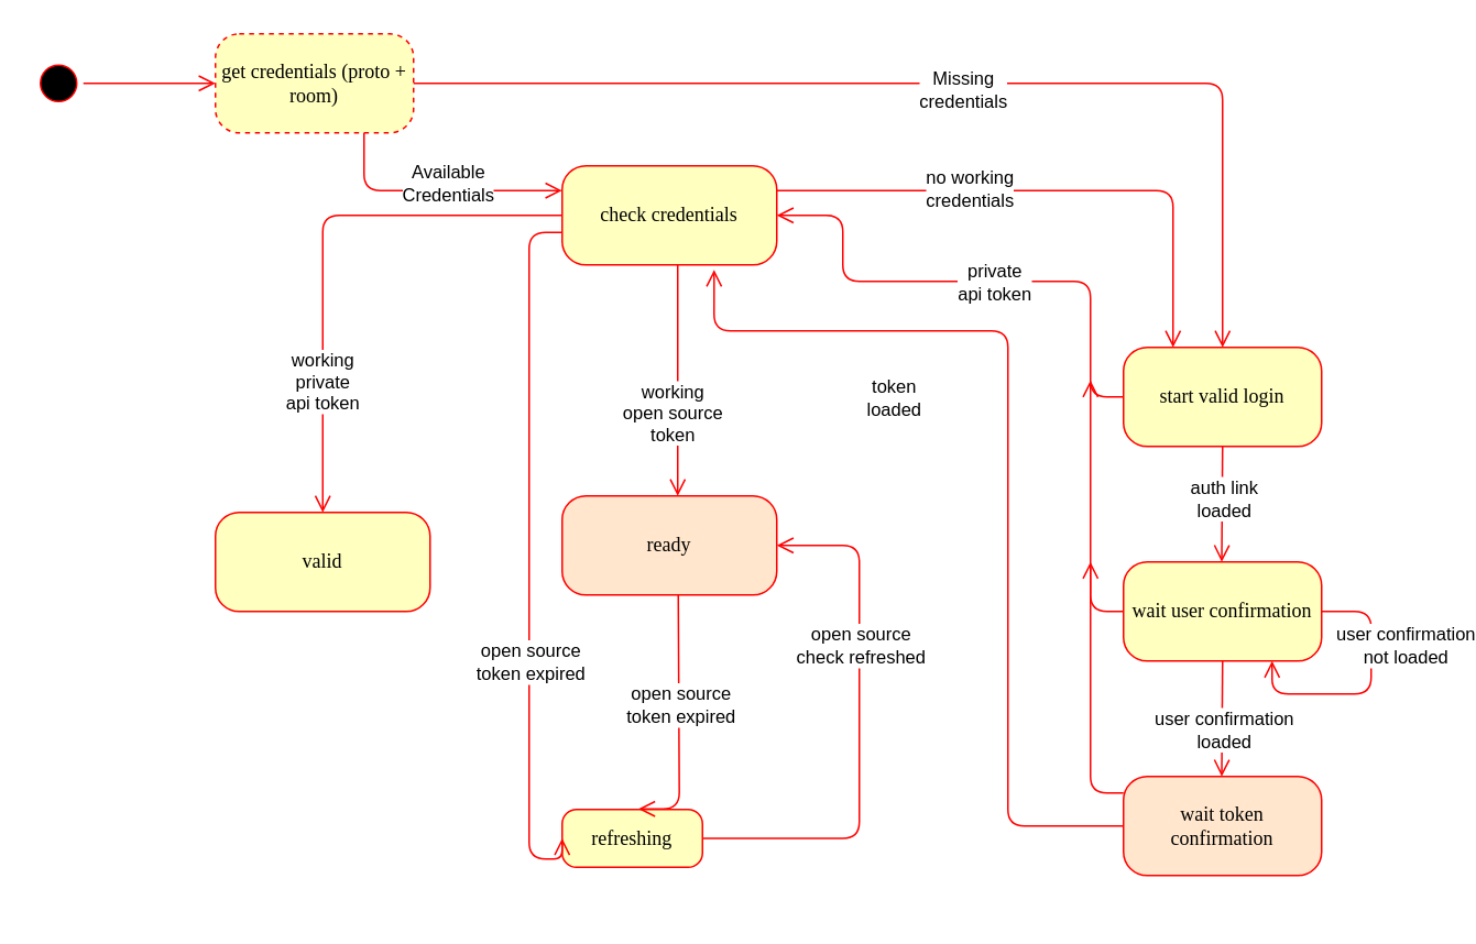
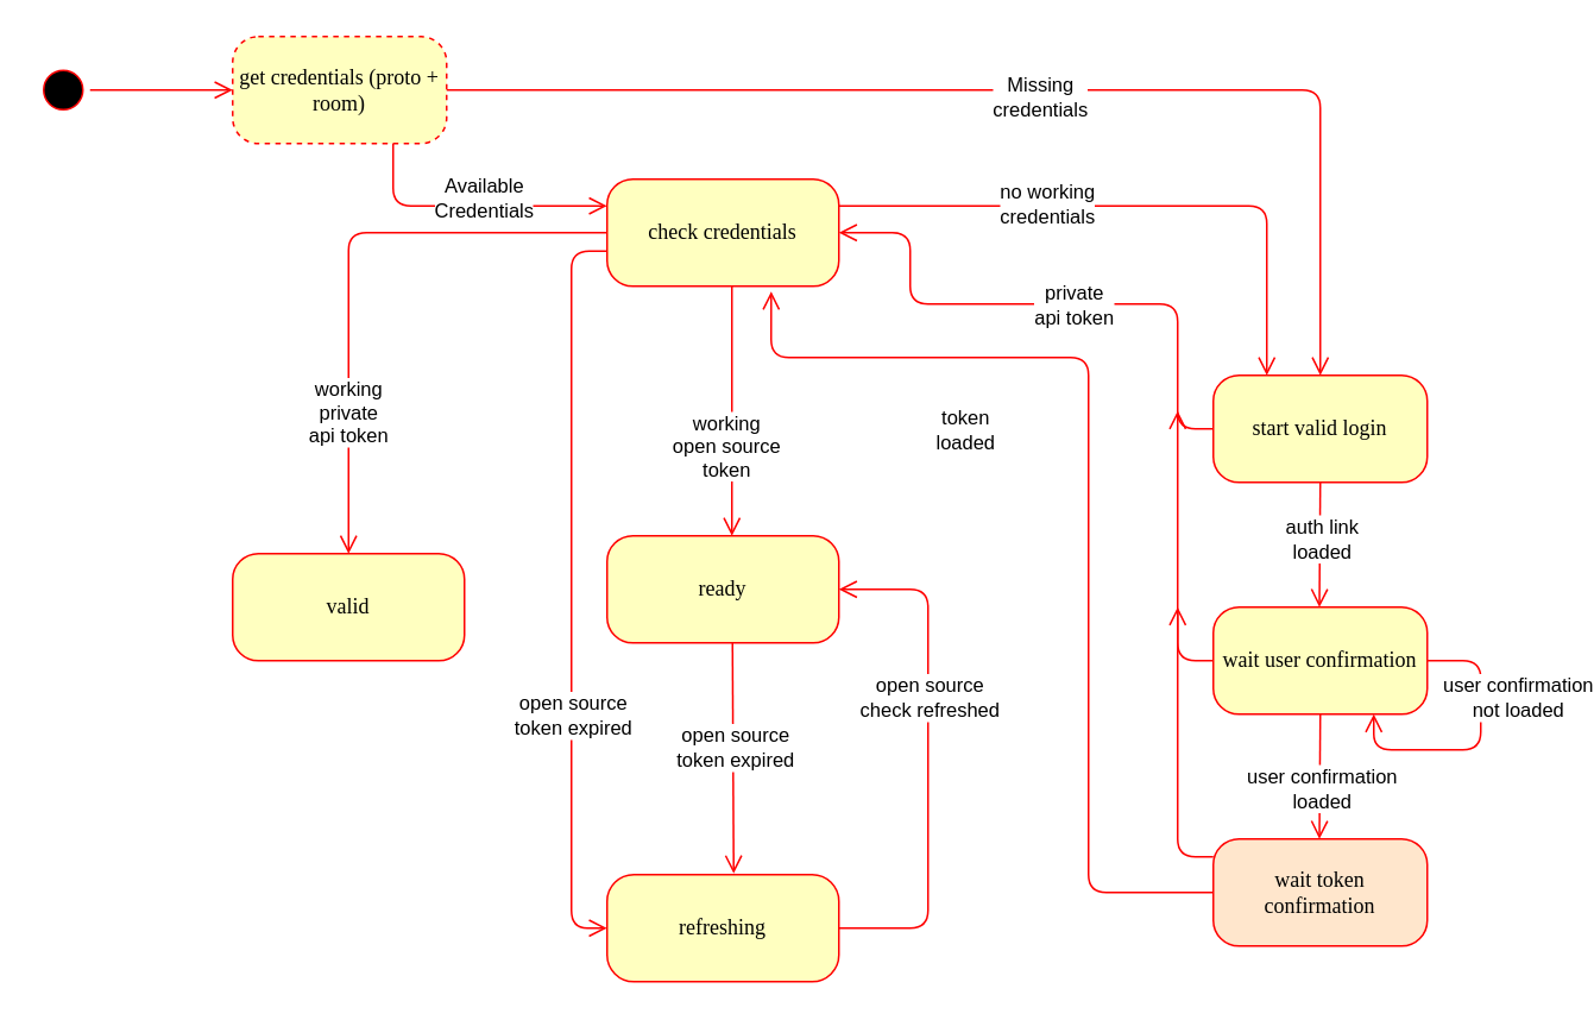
  <mxCell id="0" />
  <mxCell id="1" parent="0" />
  <mxCell id="2" value="" style="ellipse;html=1;shape=startState;fillColor=#000000;strokeColor=#ff0000;rounded=1;shadow=0;comic=0;labelBackgroundColor=none;fontFamily=Verdana;fontSize=12;fontColor=#000000;align=center;direction=south;" parent="1" vertex="1"><mxGeometry x="20" y="35" width="30" height="30" as="geometry" /></mxCell>
- <mxCell id="3" value="ready" style="rounded=1;whiteSpace=wrap;html=1;arcSize=24;fillColor=#ffe6cc;strokeColor=#ff0000;shadow=0;comic=0;labelBackgroundColor=none;fontFamily=Verdana;fontSize=12;fontColor=#000000;align=center;" parent="1" vertex="1"><mxGeometry x="340" y="300" width="130" height="60" as="geometry" /></mxCell>
+ <mxCell id="3" value="ready" style="rounded=1;whiteSpace=wrap;html=1;arcSize=24;fillColor=#ffffc0;strokeColor=#ff0000;shadow=0;comic=0;labelBackgroundColor=none;fontFamily=Verdana;fontSize=12;fontColor=#000000;align=center;" parent="1" vertex="1"><mxGeometry x="340" y="300" width="130" height="60" as="geometry" /></mxCell>
  <mxCell id="4" value="get credentials (proto + room)" style="rounded=1;whiteSpace=wrap;html=1;arcSize=24;fillColor=#ffffc0;strokeColor=#ff0000;shadow=0;comic=0;labelBackgroundColor=none;fontFamily=Verdana;fontSize=12;fontColor=#000000;align=center;dashed=1;" parent="1" vertex="1"><mxGeometry x="130" y="20" width="120" height="60" as="geometry" /></mxCell>
  <mxCell id="5" style="edgeStyle=orthogonalEdgeStyle;html=1;exitX=1;exitY=0.25;entryX=0.25;entryY=0;labelBackgroundColor=none;endArrow=open;endSize=8;strokeColor=#ff0000;fontFamily=Verdana;fontSize=12;align=left;" parent="1" source="6" target="9" edge="1"><mxGeometry relative="1" as="geometry" /></mxCell>
  <mxCell id="6" value="check credentials" style="rounded=1;whiteSpace=wrap;html=1;arcSize=24;fillColor=#ffffc0;strokeColor=#ff0000;shadow=0;comic=0;labelBackgroundColor=none;fontFamily=Verdana;fontSize=12;fontColor=#000000;align=center;" parent="1" vertex="1"><mxGeometry x="340" y="100" width="130" height="60" as="geometry" /></mxCell>
  <mxCell id="7" style="edgeStyle=orthogonalEdgeStyle;html=1;exitX=1;exitY=0.5;labelBackgroundColor=none;endArrow=open;endSize=8;strokeColor=#ff0000;fontFamily=Verdana;fontSize=12;align=left;exitDx=0;exitDy=0;entryX=0.5;entryY=0;entryDx=0;entryDy=0;" parent="1" source="4" target="9" edge="1"><mxGeometry relative="1" as="geometry"><Array as="points"><mxPoint x="740" y="50" /></Array><mxPoint x="470" y="60" as="targetPoint" /></mxGeometry></mxCell>
  <mxCell id="8" value="Missing&lt;br&gt; credentials" style="edgeLabel;html=1;align=center;verticalAlign=middle;resizable=0;points=[];" parent="7" vertex="1" connectable="0"><mxGeometry x="0.021" y="-3" relative="1" as="geometry"><mxPoint as="offset" /></mxGeometry></mxCell>
  <mxCell id="9" value="start valid login" style="rounded=1;whiteSpace=wrap;html=1;arcSize=24;fillColor=#ffffc0;strokeColor=#ff0000;shadow=0;comic=0;labelBackgroundColor=none;fontFamily=Verdana;fontSize=12;fontColor=#000000;align=center;" parent="1" vertex="1"><mxGeometry x="680" y="210" width="120" height="60" as="geometry" /></mxCell>
  <mxCell id="10" style="edgeStyle=orthogonalEdgeStyle;html=1;labelBackgroundColor=none;endArrow=open;endSize=8;strokeColor=#ff0000;fontFamily=Verdana;fontSize=12;align=left;" parent="1" source="2" target="4" edge="1"><mxGeometry relative="1" as="geometry" /></mxCell>
  <mxCell id="11" style="edgeStyle=orthogonalEdgeStyle;html=1;labelBackgroundColor=none;endArrow=open;endSize=8;strokeColor=#ff0000;fontFamily=Verdana;fontSize=12;align=left;entryX=0;entryY=0.25;entryDx=0;entryDy=0;" parent="1" source="4" target="6" edge="1"><mxGeometry relative="1" as="geometry"><Array as="points"><mxPoint x="220" y="115" /></Array></mxGeometry></mxCell>
  <mxCell id="12" value="Available&lt;br&gt;Credentials" style="edgeLabel;html=1;align=center;verticalAlign=middle;resizable=0;points=[];" parent="1" vertex="1" connectable="0"><mxGeometry x="270" y="110" as="geometry" /></mxCell>
  <mxCell id="13" value="&lt;div&gt;no working&lt;/div&gt;&lt;div&gt; credentials&lt;/div&gt;" style="edgeLabel;html=1;align=center;verticalAlign=middle;resizable=0;points=[];" parent="1" vertex="1" connectable="0"><mxGeometry x="600" y="120" as="geometry"><mxPoint x="-14" y="-7" as="offset" /></mxGeometry></mxCell>
- <mxCell id="14" value="refreshing" style="rounded=1;whiteSpace=wrap;html=1;arcSize=25;fillColor=#ffffc0;strokeColor=#ff0000;shadow=0;comic=0;labelBackgroundColor=none;fontFamily=Verdana;fontSize=12;fontColor=#000000;align=center;" parent="1" vertex="1"><mxGeometry x="340" y="490" width="85" height="35" as="geometry" /></mxCell>
+ <mxCell id="14" value="refreshing" style="rounded=1;whiteSpace=wrap;html=1;arcSize=25;fillColor=#ffffc0;strokeColor=#ff0000;shadow=0;comic=0;labelBackgroundColor=none;fontFamily=Verdana;fontSize=12;fontColor=#000000;align=center;" parent="1" vertex="1"><mxGeometry x="340" y="490" width="130" height="60" as="geometry" /></mxCell>
  <mxCell id="15" style="edgeStyle=elbowEdgeStyle;html=1;labelBackgroundColor=none;endArrow=open;endSize=8;strokeColor=#ff0000;fontFamily=Verdana;fontSize=12;align=left;exitX=1;exitY=0.5;exitDx=0;exitDy=0;entryX=1;entryY=0.5;entryDx=0;entryDy=0;" parent="1" edge="1" target="3" source="14"><mxGeometry relative="1" as="geometry"><mxPoint x="410" y="420" as="sourcePoint" /><mxPoint x="410" y="360" as="targetPoint" /><Array as="points"><mxPoint x="520" y="400" /><mxPoint x="420" y="390" /></Array></mxGeometry></mxCell>
  <mxCell id="16" style="edgeStyle=orthogonalEdgeStyle;html=1;labelBackgroundColor=none;endArrow=open;endSize=8;strokeColor=#ff0000;fontFamily=Verdana;fontSize=12;align=left;entryX=0.5;entryY=0;entryDx=0;entryDy=0;" parent="1" edge="1"><mxGeometry relative="1" as="geometry"><mxPoint x="410" y="160" as="sourcePoint" /><Array as="points"><mxPoint x="410" y="290" /><mxPoint x="410" y="290" /></Array><mxPoint x="410" y="300" as="targetPoint" /></mxGeometry></mxCell>
  <mxCell id="17" value="working &lt;br&gt;&lt;div&gt;open source&lt;/div&gt;&lt;div&gt;token&lt;br&gt;&lt;/div&gt;" style="edgeLabel;html=1;align=center;verticalAlign=middle;resizable=0;points=[];" parent="1" vertex="1" connectable="0"><mxGeometry x="410" y="300" as="geometry"><mxPoint x="-4" y="-51" as="offset" /></mxGeometry></mxCell>
  <mxCell id="18" style="edgeStyle=orthogonalEdgeStyle;html=1;exitX=0;exitY=0.5;entryX=1;entryY=0.5;labelBackgroundColor=none;endArrow=open;endSize=8;strokeColor=#ff0000;fontFamily=Verdana;fontSize=12;align=left;exitDx=0;exitDy=0;entryDx=0;entryDy=0;" parent="1" source="9" target="6" edge="1"><mxGeometry relative="1" as="geometry"><mxPoint x="610" y="305" as="sourcePoint" /><mxPoint x="870" y="400" as="targetPoint" /><Array as="points"><mxPoint x="660" y="240" /><mxPoint x="660" y="170" /><mxPoint x="510" y="170" /><mxPoint x="510" y="130" /></Array></mxGeometry></mxCell>
  <mxCell id="19" value="private&lt;br&gt;api token" style="edgeLabel;html=1;align=center;verticalAlign=middle;resizable=0;points=[];" parent="18" vertex="1" connectable="0"><mxGeometry x="0.071" y="1" relative="1" as="geometry"><mxPoint x="22" y="-1" as="offset" /></mxGeometry></mxCell>
  <mxCell id="20" value="wait user confirmation" style="rounded=1;whiteSpace=wrap;html=1;arcSize=24;fillColor=#ffffc0;strokeColor=#ff0000;shadow=0;comic=0;labelBackgroundColor=none;fontFamily=Verdana;fontSize=12;fontColor=#000000;align=center;" parent="1" vertex="1"><mxGeometry x="680" y="340" width="120" height="60" as="geometry" /></mxCell>
  <mxCell id="21" value="&lt;div&gt;wait token&lt;/div&gt;&lt;div&gt;confirmation&lt;br&gt;&lt;/div&gt;" style="rounded=1;whiteSpace=wrap;html=1;arcSize=24;fillColor=#ffe6cc;strokeColor=#ff0000;shadow=0;comic=0;labelBackgroundColor=none;fontFamily=Verdana;fontSize=12;fontColor=#000000;align=center;" parent="1" vertex="1"><mxGeometry x="680" y="470" width="120" height="60" as="geometry" /></mxCell>
  <mxCell id="22" style="edgeStyle=elbowEdgeStyle;html=1;labelBackgroundColor=none;endArrow=open;endSize=8;strokeColor=#ff0000;fontFamily=Verdana;fontSize=12;align=left;exitX=0.5;exitY=1;exitDx=0;exitDy=0;entryX=0.5;entryY=0;entryDx=0;entryDy=0;" parent="1" source="9" target="20" edge="1"><mxGeometry relative="1" as="geometry"><mxPoint x="739.5" y="280" as="sourcePoint" /><mxPoint x="740" y="310" as="targetPoint" /><Array as="points"><mxPoint x="739.5" y="315" /></Array></mxGeometry></mxCell>
  <mxCell id="23" value="&lt;div&gt;auth link&lt;/div&gt;&lt;div&gt;loaded&lt;/div&gt;" style="edgeLabel;html=1;align=center;verticalAlign=middle;resizable=0;points=[];" parent="22" vertex="1" connectable="0"><mxGeometry x="-0.394" y="3" relative="1" as="geometry"><mxPoint x="-2" y="10" as="offset" /></mxGeometry></mxCell>
  <mxCell id="24" style="edgeStyle=orthogonalEdgeStyle;html=1;entryX=0.75;entryY=1;labelBackgroundColor=none;endArrow=open;endSize=8;strokeColor=#ff0000;fontFamily=Verdana;fontSize=12;align=left;exitX=1;exitY=0.5;exitDx=0;exitDy=0;entryDx=0;entryDy=0;" parent="1" source="20" target="20" edge="1"><mxGeometry relative="1" as="geometry"><mxPoint x="830" y="370" as="sourcePoint" /><Array as="points"><mxPoint x="830" y="370" /><mxPoint x="830" y="420" /><mxPoint x="770" y="420" /></Array><mxPoint x="660" y="460" as="targetPoint" /></mxGeometry></mxCell>
  <mxCell id="25" style="edgeStyle=elbowEdgeStyle;html=1;labelBackgroundColor=none;endArrow=open;endSize=8;strokeColor=#ff0000;fontFamily=Verdana;fontSize=12;align=left;exitX=0.5;exitY=1;exitDx=0;exitDy=0;" parent="1" edge="1"><mxGeometry relative="1" as="geometry"><mxPoint x="740" y="400" as="sourcePoint" /><mxPoint x="740" y="470" as="targetPoint" /><Array as="points"><mxPoint x="739.5" y="445" /></Array></mxGeometry></mxCell>
  <mxCell id="26" value="&lt;div&gt;user confirmation&lt;/div&gt;&lt;div&gt;loaded&lt;br&gt;&lt;/div&gt;" style="edgeLabel;html=1;align=center;verticalAlign=middle;resizable=0;points=[];" parent="25" vertex="1" connectable="0"><mxGeometry x="-0.394" y="3" relative="1" as="geometry"><mxPoint x="-2" y="20" as="offset" /></mxGeometry></mxCell>
  <mxCell id="27" style="edgeStyle=orthogonalEdgeStyle;html=1;entryX=0.708;entryY=1.05;labelBackgroundColor=none;endArrow=open;endSize=8;strokeColor=#ff0000;fontFamily=Verdana;fontSize=12;align=left;exitX=0;exitY=0.5;exitDx=0;exitDy=0;entryDx=0;entryDy=0;entryPerimeter=0;" parent="1" source="21" target="6" edge="1"><mxGeometry relative="1" as="geometry"><mxPoint x="650" y="490" as="sourcePoint" /><Array as="points"><mxPoint x="610" y="500" /><mxPoint x="610" y="200" /><mxPoint x="432" y="200" /></Array><mxPoint x="470" y="330" as="targetPoint" /></mxGeometry></mxCell>
  <mxCell id="28" value="&lt;div&gt;token&lt;/div&gt;&lt;div&gt;loaded&lt;br&gt;&lt;/div&gt;" style="edgeLabel;html=1;align=center;verticalAlign=middle;resizable=0;points=[];" parent="27" vertex="1" connectable="0"><mxGeometry x="0.043" y="-3" relative="1" as="geometry"><mxPoint x="-73" y="-25" as="offset" /></mxGeometry></mxCell>
  <mxCell id="29" value="&lt;div&gt;open source&lt;/div&gt;&lt;div&gt;check refreshed&lt;br&gt;&lt;/div&gt;" style="edgeLabel;html=1;align=center;verticalAlign=middle;resizable=0;points=[];" parent="1" vertex="1" connectable="0"><mxGeometry x="520" y="390" as="geometry" /></mxCell>
  <mxCell id="30" value="&lt;div&gt;user confirmation&lt;/div&gt;&lt;div&gt;not loaded&lt;br&gt;&lt;/div&gt;" style="edgeLabel;html=1;align=center;verticalAlign=middle;resizable=0;points=[];" parent="1" vertex="1" connectable="0"><mxGeometry x="850" y="390" as="geometry" /></mxCell>
  <mxCell id="31" style="edgeStyle=elbowEdgeStyle;html=1;labelBackgroundColor=none;endArrow=open;endSize=8;strokeColor=#ff0000;fontFamily=Verdana;fontSize=12;align=left;exitX=0.541;exitY=1.001;exitDx=0;exitDy=0;entryX=0.543;entryY=-0.01;entryDx=0;entryDy=0;entryPerimeter=0;exitPerimeter=0;" parent="1" edge="1" target="14" source="3"><mxGeometry relative="1" as="geometry"><mxPoint x="400" y="360" as="sourcePoint" /><mxPoint x="400" y="420" as="targetPoint" /><Array as="points"><mxPoint x="411" y="390" /><mxPoint x="400" y="390" /></Array></mxGeometry></mxCell>
  <mxCell id="32" value="&lt;div&gt;open source&lt;/div&gt;&lt;div&gt;token expired&lt;br&gt;&lt;/div&gt;" style="edgeLabel;html=1;align=center;verticalAlign=middle;resizable=0;points=[];" parent="31" vertex="1" connectable="0"><mxGeometry x="-0.367" y="-1" relative="1" as="geometry"><mxPoint x="1" y="18" as="offset" /></mxGeometry></mxCell>
  <mxCell id="33" style="edgeStyle=elbowEdgeStyle;html=1;labelBackgroundColor=none;endArrow=open;endSize=8;strokeColor=#ff0000;fontFamily=Verdana;fontSize=12;align=left;exitX=0;exitY=0.5;exitDx=0;exitDy=0;" parent="1" source="20" edge="1"><mxGeometry relative="1" as="geometry"><mxPoint x="660" y="370" as="sourcePoint" /><mxPoint x="660" y="230" as="targetPoint" /><Array as="points"><mxPoint x="660" y="230" /><mxPoint x="660" y="340" /><mxPoint x="670" y="340" /></Array></mxGeometry></mxCell>
  <mxCell id="34" style="edgeStyle=elbowEdgeStyle;html=1;labelBackgroundColor=none;endArrow=open;endSize=8;strokeColor=#ff0000;fontFamily=Verdana;fontSize=12;align=left;exitX=0;exitY=0.5;exitDx=0;exitDy=0;" parent="1" edge="1"><mxGeometry relative="1" as="geometry"><mxPoint x="680" y="480" as="sourcePoint" /><mxPoint x="660" y="340" as="targetPoint" /><Array as="points"><mxPoint x="660" y="340" /><mxPoint x="660" y="450" /><mxPoint x="670" y="450" /></Array></mxGeometry></mxCell>
  <mxCell id="35" value="valid" style="rounded=1;whiteSpace=wrap;html=1;arcSize=24;fillColor=#ffffc0;strokeColor=#ff0000;shadow=0;comic=0;labelBackgroundColor=none;fontFamily=Verdana;fontSize=12;fontColor=#000000;align=center;" vertex="1" parent="1"><mxGeometry x="130" y="310" width="130" height="60" as="geometry" /></mxCell>
  <mxCell id="36" style="edgeStyle=orthogonalEdgeStyle;html=1;labelBackgroundColor=none;endArrow=open;endSize=8;strokeColor=#ff0000;fontFamily=Verdana;fontSize=12;align=left;entryX=0.5;entryY=0;entryDx=0;entryDy=0;" edge="1" parent="1" target="35"><mxGeometry relative="1" as="geometry"><mxPoint x="340" y="130" as="sourcePoint" /><Array as="points"><mxPoint x="195" y="130" /></Array><mxPoint x="210" y="290" as="targetPoint" /></mxGeometry></mxCell>
  <mxCell id="37" value="working&lt;br&gt;private&lt;br&gt;api token" style="edgeLabel;html=1;align=center;verticalAlign=middle;resizable=0;points=[];" vertex="1" connectable="0" parent="1"><mxGeometry x="210" y="230" as="geometry"><mxPoint x="-16" as="offset" /></mxGeometry></mxCell>
  <mxCell id="38" style="edgeStyle=orthogonalEdgeStyle;html=1;labelBackgroundColor=none;endArrow=open;endSize=8;strokeColor=#ff0000;fontFamily=Verdana;fontSize=12;align=left;entryX=0;entryY=0.5;entryDx=0;entryDy=0;exitX=0;exitY=0.672;exitDx=0;exitDy=0;exitPerimeter=0;" edge="1" parent="1" source="6" target="14"><mxGeometry relative="1" as="geometry"><mxPoint x="360" y="170" as="sourcePoint" /><Array as="points"><mxPoint x="320" y="141" /><mxPoint x="320" y="520" /></Array><mxPoint x="280" y="460" as="targetPoint" /></mxGeometry></mxCell>
  <mxCell id="39" value="&lt;div&gt;open source&lt;/div&gt;&lt;div&gt;token expired&lt;br&gt;&lt;/div&gt;" style="edgeLabel;html=1;align=center;verticalAlign=middle;resizable=0;points=[];" vertex="1" connectable="0" parent="1"><mxGeometry x="320" y="400" as="geometry" /></mxCell>
